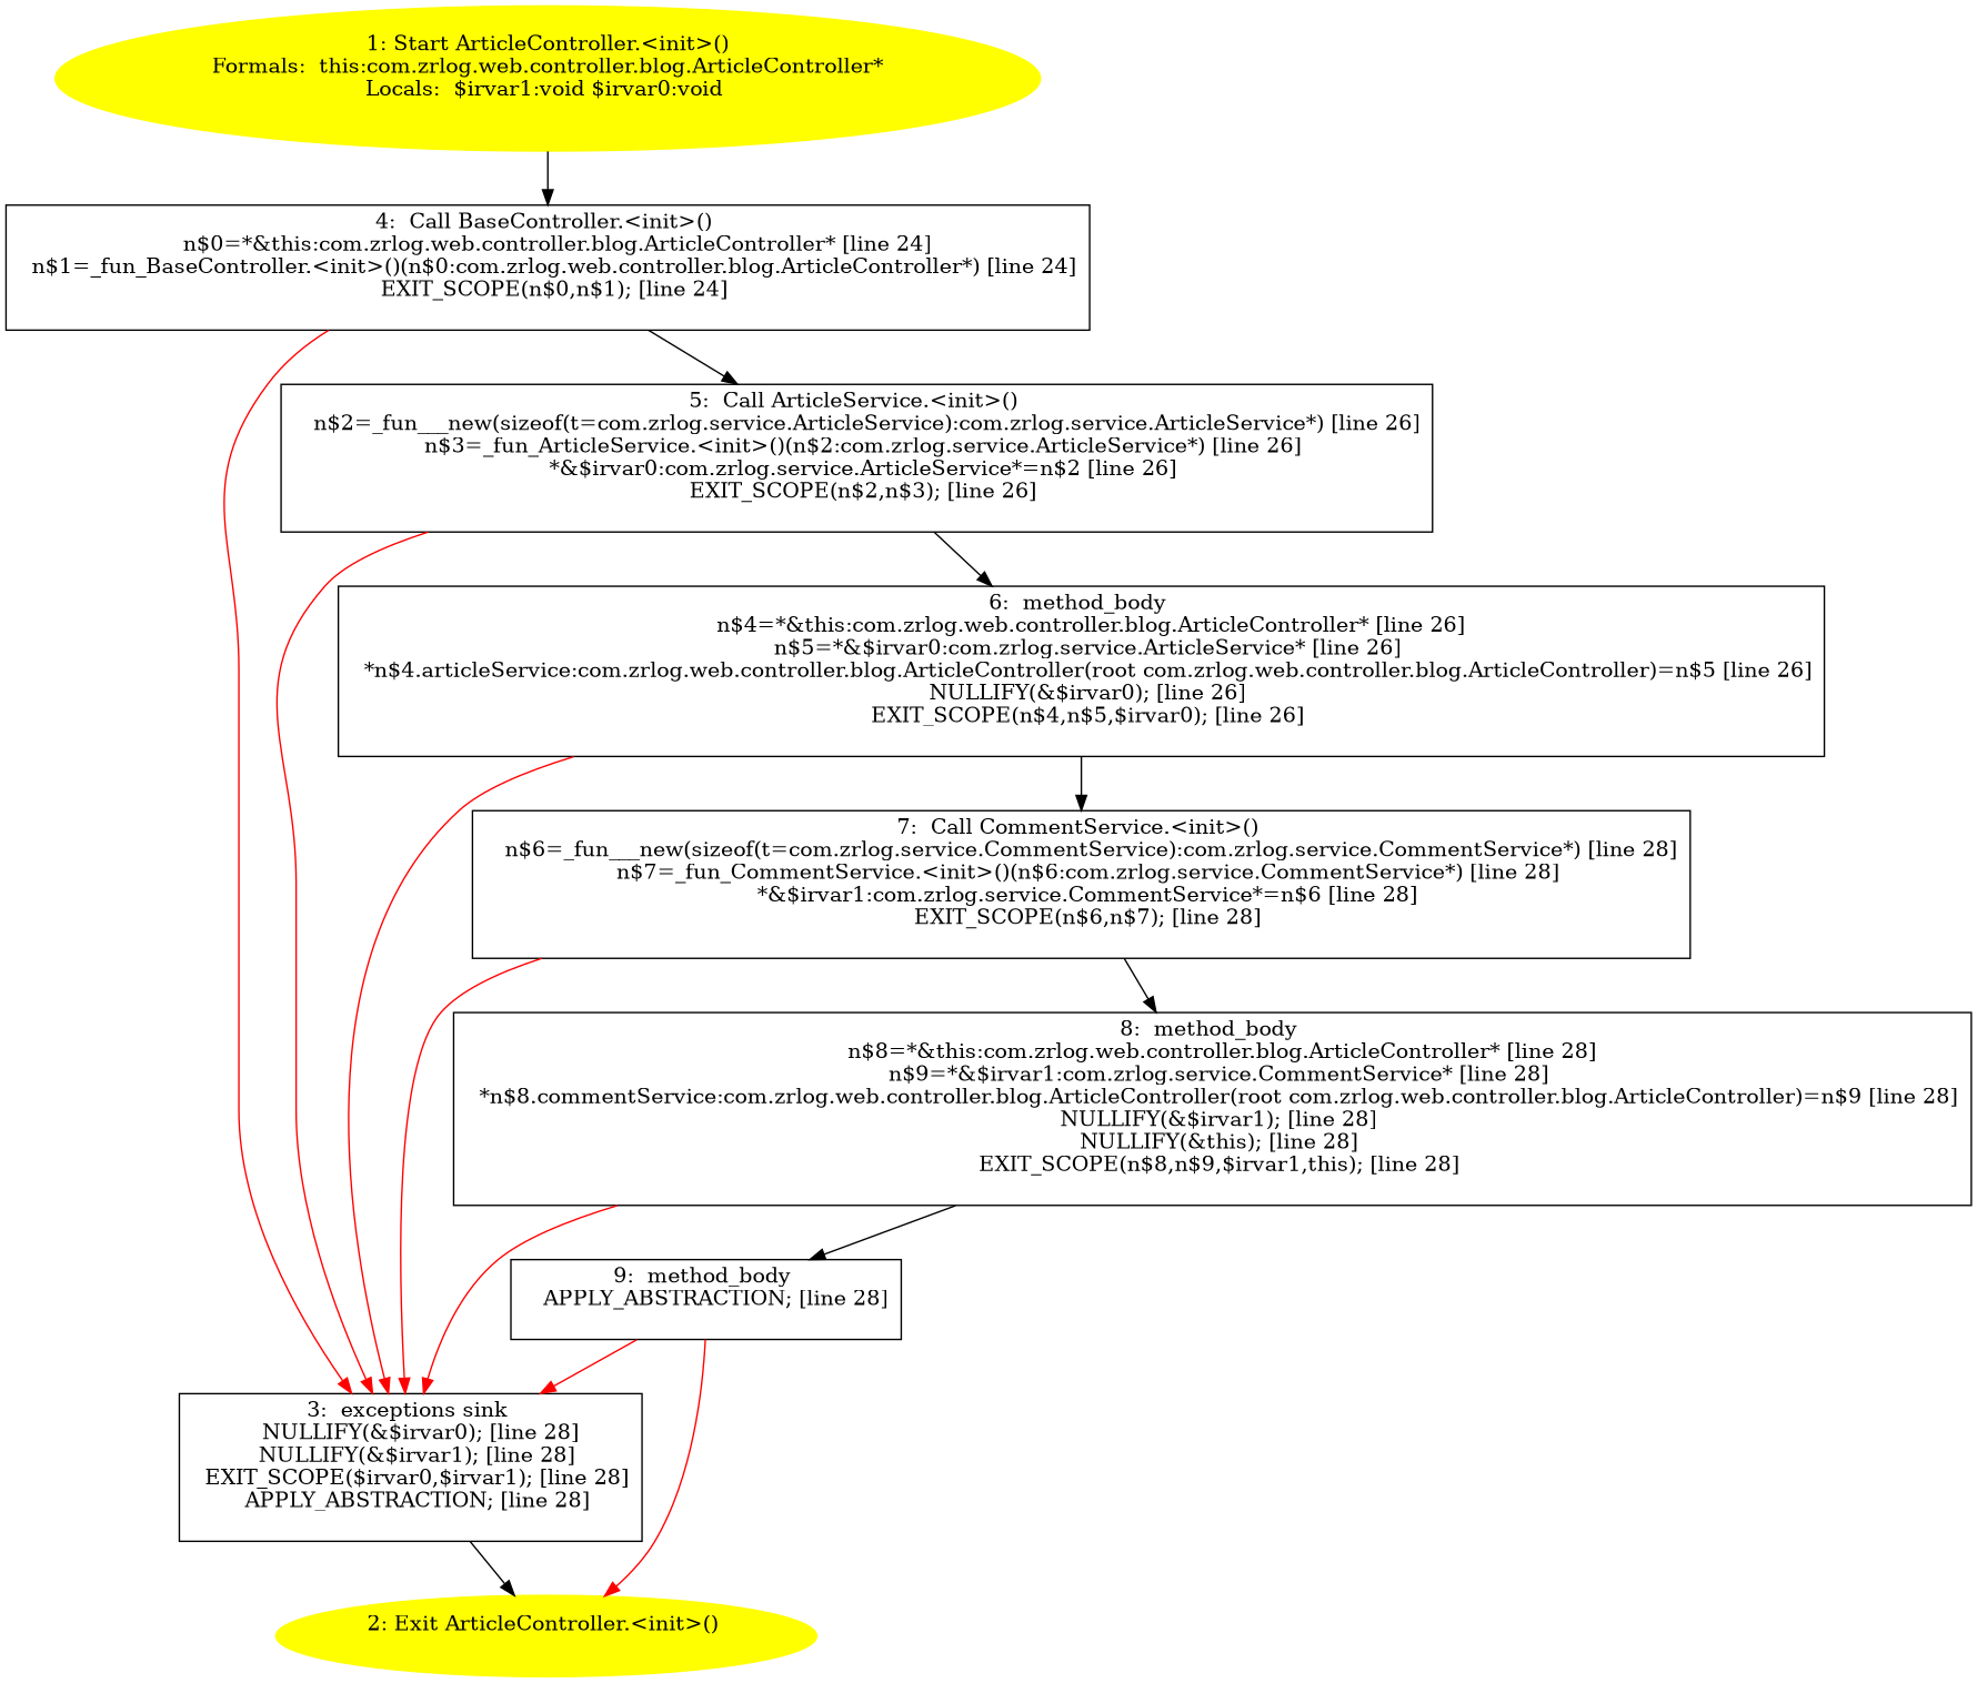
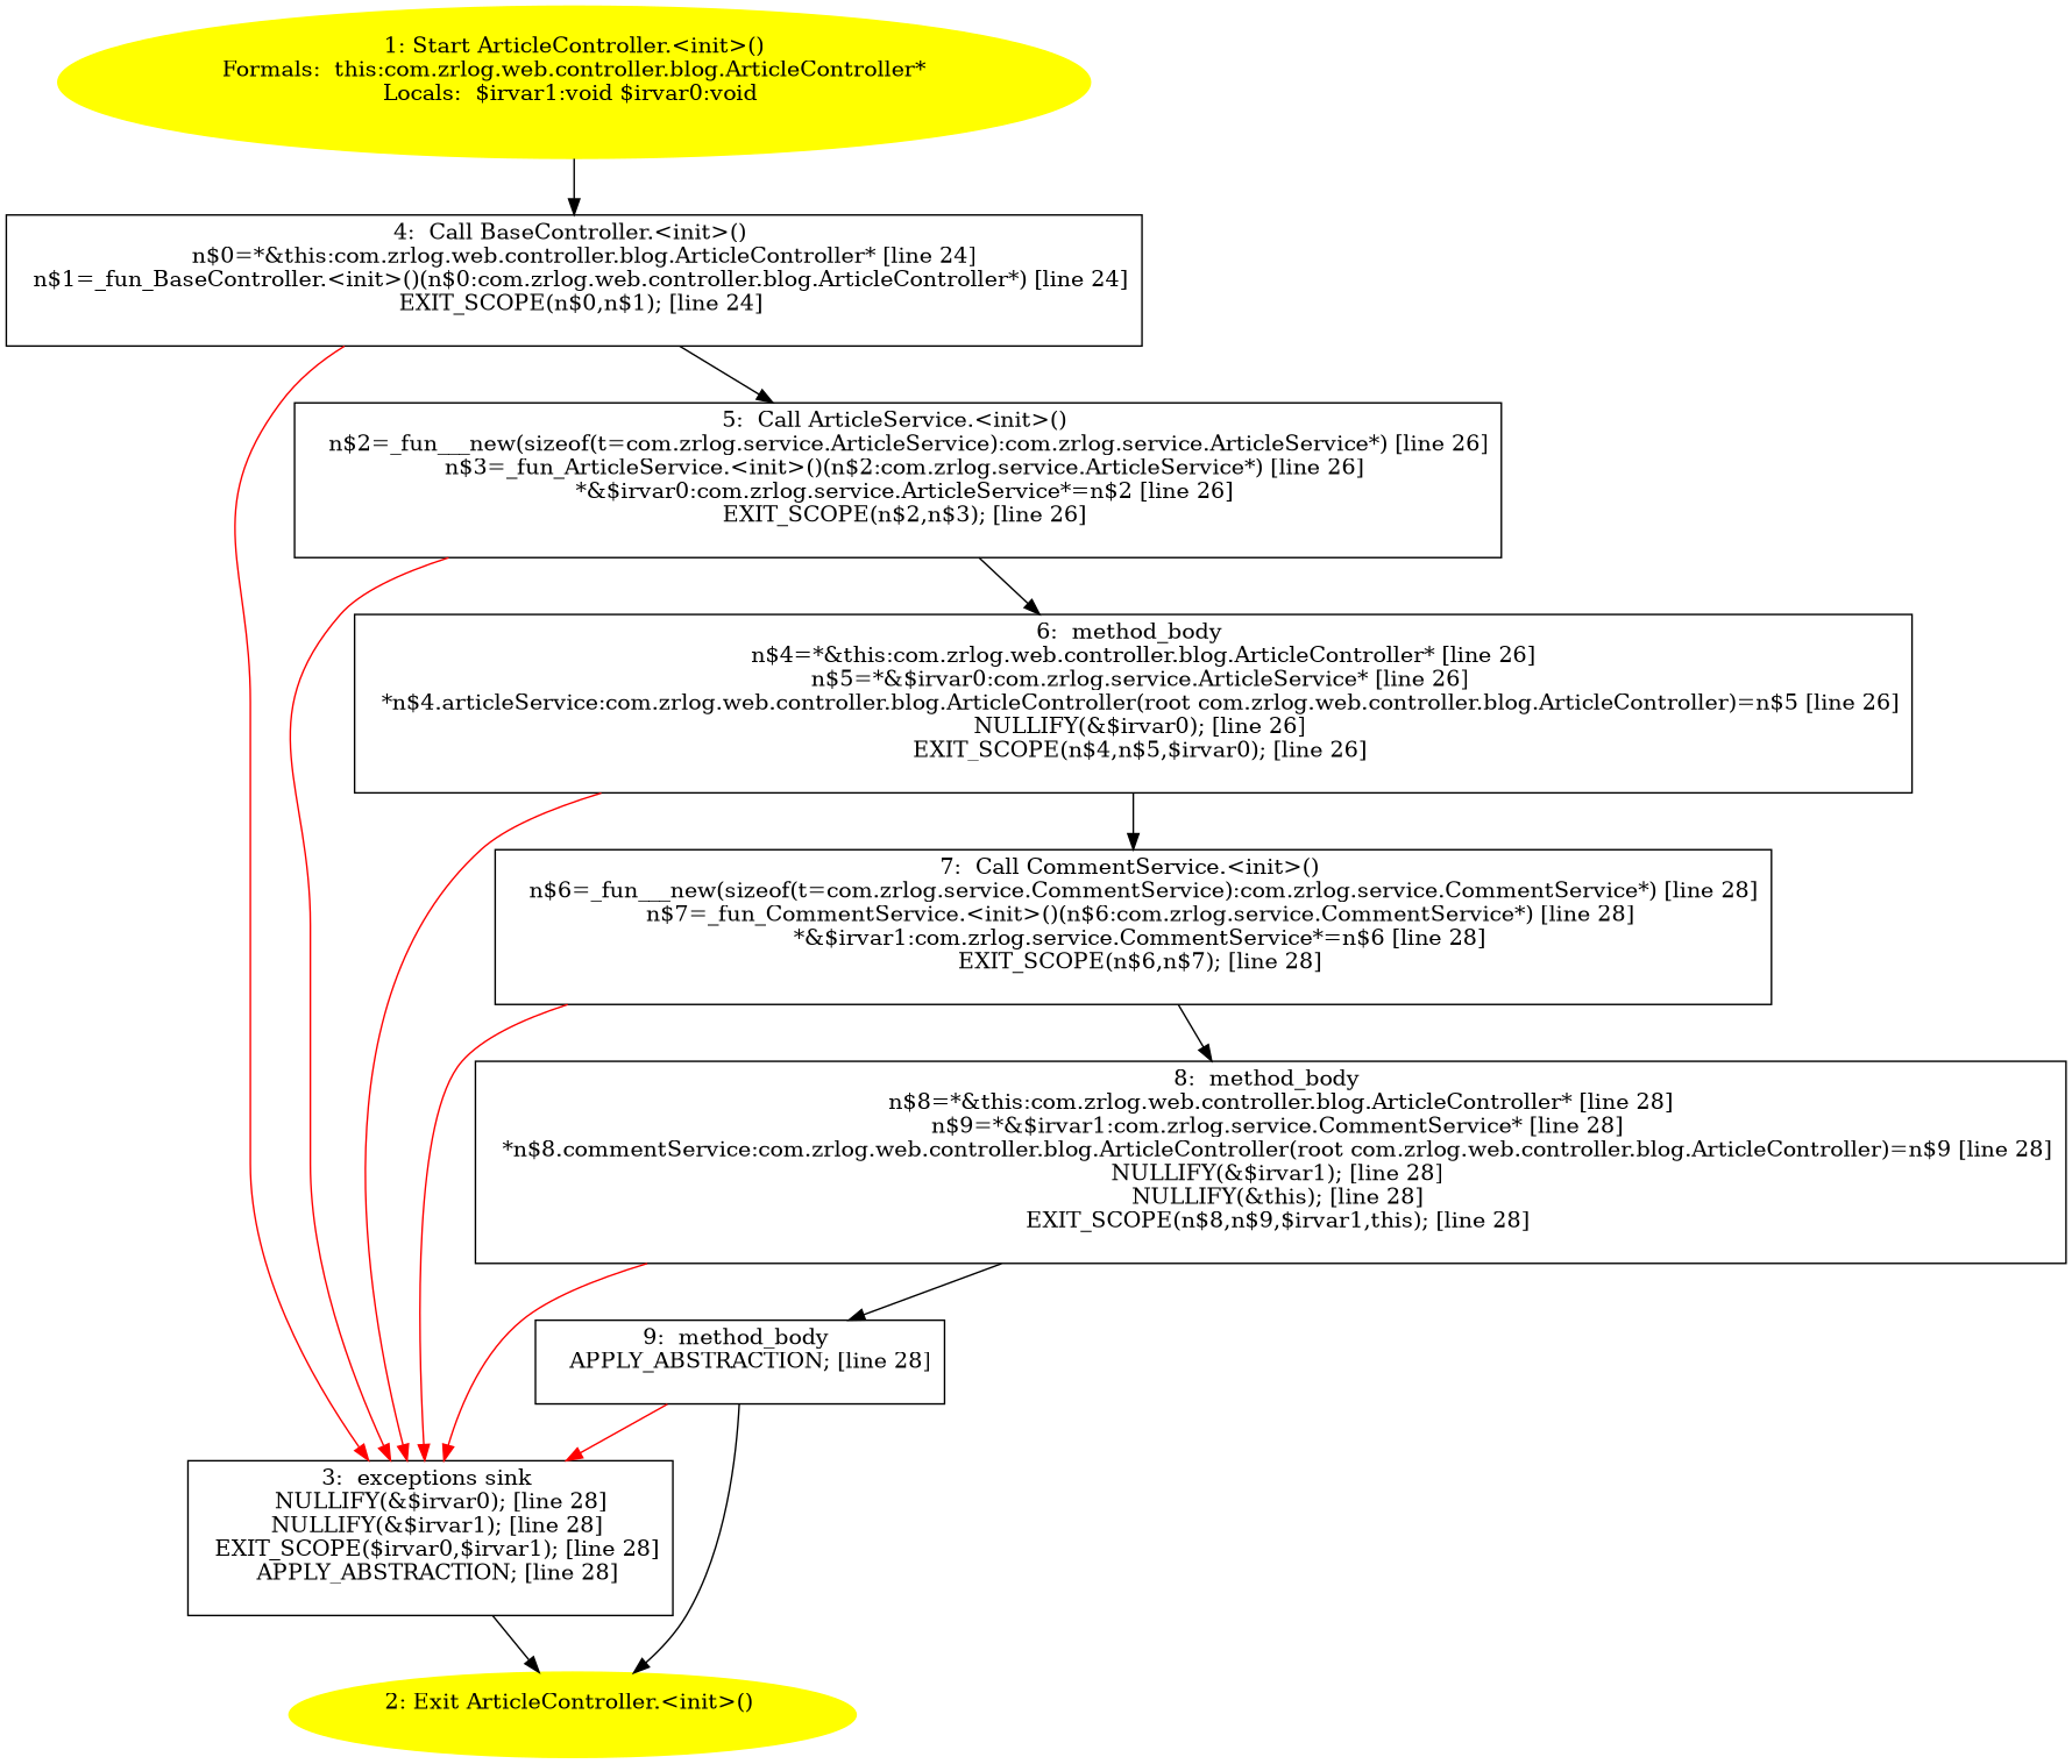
  digraph {
    node [shape=box]
    n1 [color=yellow label="1: Start ArticleController.<init>()\nFormals:  this:com.zrlog.web.controller.blog.ArticleController*\nLocals:  $irvar1:void $irvar0:void \n  " style=filled shape=""]
    n2 [label="4:  Call BaseController.<init>() \n   n$0=*&this:com.zrlog.web.controller.blog.ArticleController* [line 24]\n  n$1=_fun_BaseController.<init>()(n$0:com.zrlog.web.controller.blog.ArticleController*) [line 24]\n  EXIT_SCOPE(n$0,n$1); [line 24]\n "]
    n3 [label="3:  exceptions sink \n   NULLIFY(&$irvar0); [line 28]\n  NULLIFY(&$irvar1); [line 28]\n  EXIT_SCOPE($irvar0,$irvar1); [line 28]\n  APPLY_ABSTRACTION; [line 28]\n "]
    n4 [label="5:  Call ArticleService.<init>() \n   n$2=_fun___new(sizeof(t=com.zrlog.service.ArticleService):com.zrlog.service.ArticleService*) [line 26]\n  n$3=_fun_ArticleService.<init>()(n$2:com.zrlog.service.ArticleService*) [line 26]\n  *&$irvar0:com.zrlog.service.ArticleService*=n$2 [line 26]\n  EXIT_SCOPE(n$2,n$3); [line 26]\n "]
    n5 [color=yellow label="2: Exit ArticleController.<init>() \n  " style=filled shape=""]
    n6 [label="6:  method_body \n   n$4=*&this:com.zrlog.web.controller.blog.ArticleController* [line 26]\n  n$5=*&$irvar0:com.zrlog.service.ArticleService* [line 26]\n  *n$4.articleService:com.zrlog.web.controller.blog.ArticleController(root com.zrlog.web.controller.blog.ArticleController)=n$5 [line 26]\n  NULLIFY(&$irvar0); [line 26]\n  EXIT_SCOPE(n$4,n$5,$irvar0); [line 26]\n "]
    n7 [label="7:  Call CommentService.<init>() \n   n$6=_fun___new(sizeof(t=com.zrlog.service.CommentService):com.zrlog.service.CommentService*) [line 28]\n  n$7=_fun_CommentService.<init>()(n$6:com.zrlog.service.CommentService*) [line 28]\n  *&$irvar1:com.zrlog.service.CommentService*=n$6 [line 28]\n  EXIT_SCOPE(n$6,n$7); [line 28]\n "]
    n8 [label="8:  method_body \n   n$8=*&this:com.zrlog.web.controller.blog.ArticleController* [line 28]\n  n$9=*&$irvar1:com.zrlog.service.CommentService* [line 28]\n  *n$8.commentService:com.zrlog.web.controller.blog.ArticleController(root com.zrlog.web.controller.blog.ArticleController)=n$9 [line 28]\n  NULLIFY(&$irvar1); [line 28]\n  NULLIFY(&this); [line 28]\n  EXIT_SCOPE(n$8,n$9,$irvar1,this); [line 28]\n "]
    n9 [label="9:  method_body \n   APPLY_ABSTRACTION; [line 28]\n "]
    n1 -> n2
    n2 -> n3 [color=red]
    n2 -> n4
    n3 -> n5
    n4 -> n3 [color=red]
    n4 -> n6
    n6 -> n3 [color=red]
    n6 -> n7
    n7 -> n3 [color=red]
    n7 -> n8
    n8 -> n3 [color=red]
    n8 -> n9
    n9 -> n3 [color=red]
-   n9 -> n5 [color=red]
+   n9 -> n5
  }
